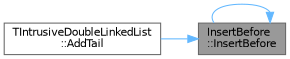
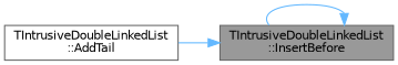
  digraph {
    rankdir=RL
    node [fontname=Helvetica fontsize=10 shape=box style=filled]
    edge [color=steelblue1 dir=back fontname=Helvetica fontsize=10 labelfontname=Helvetica labelfontsize=10 style=solid]
-   n1 [color=gray40 fillcolor=grey60 fontcolor=black height=0.2 label="InsertBefore\l::InsertBefore" width=0.4]
+   n1 [color=gray40 fillcolor=grey60 fontcolor=black height=0.2 label="TIntrusiveDoubleLinkedList\l::InsertBefore" width=0.4]
    n2 [color=grey40 fillcolor=white height=0.2 label="TIntrusiveDoubleLinkedList\l::AddTail" width=0.4]
    n1 -> n1
    n1 -> n2
  }
